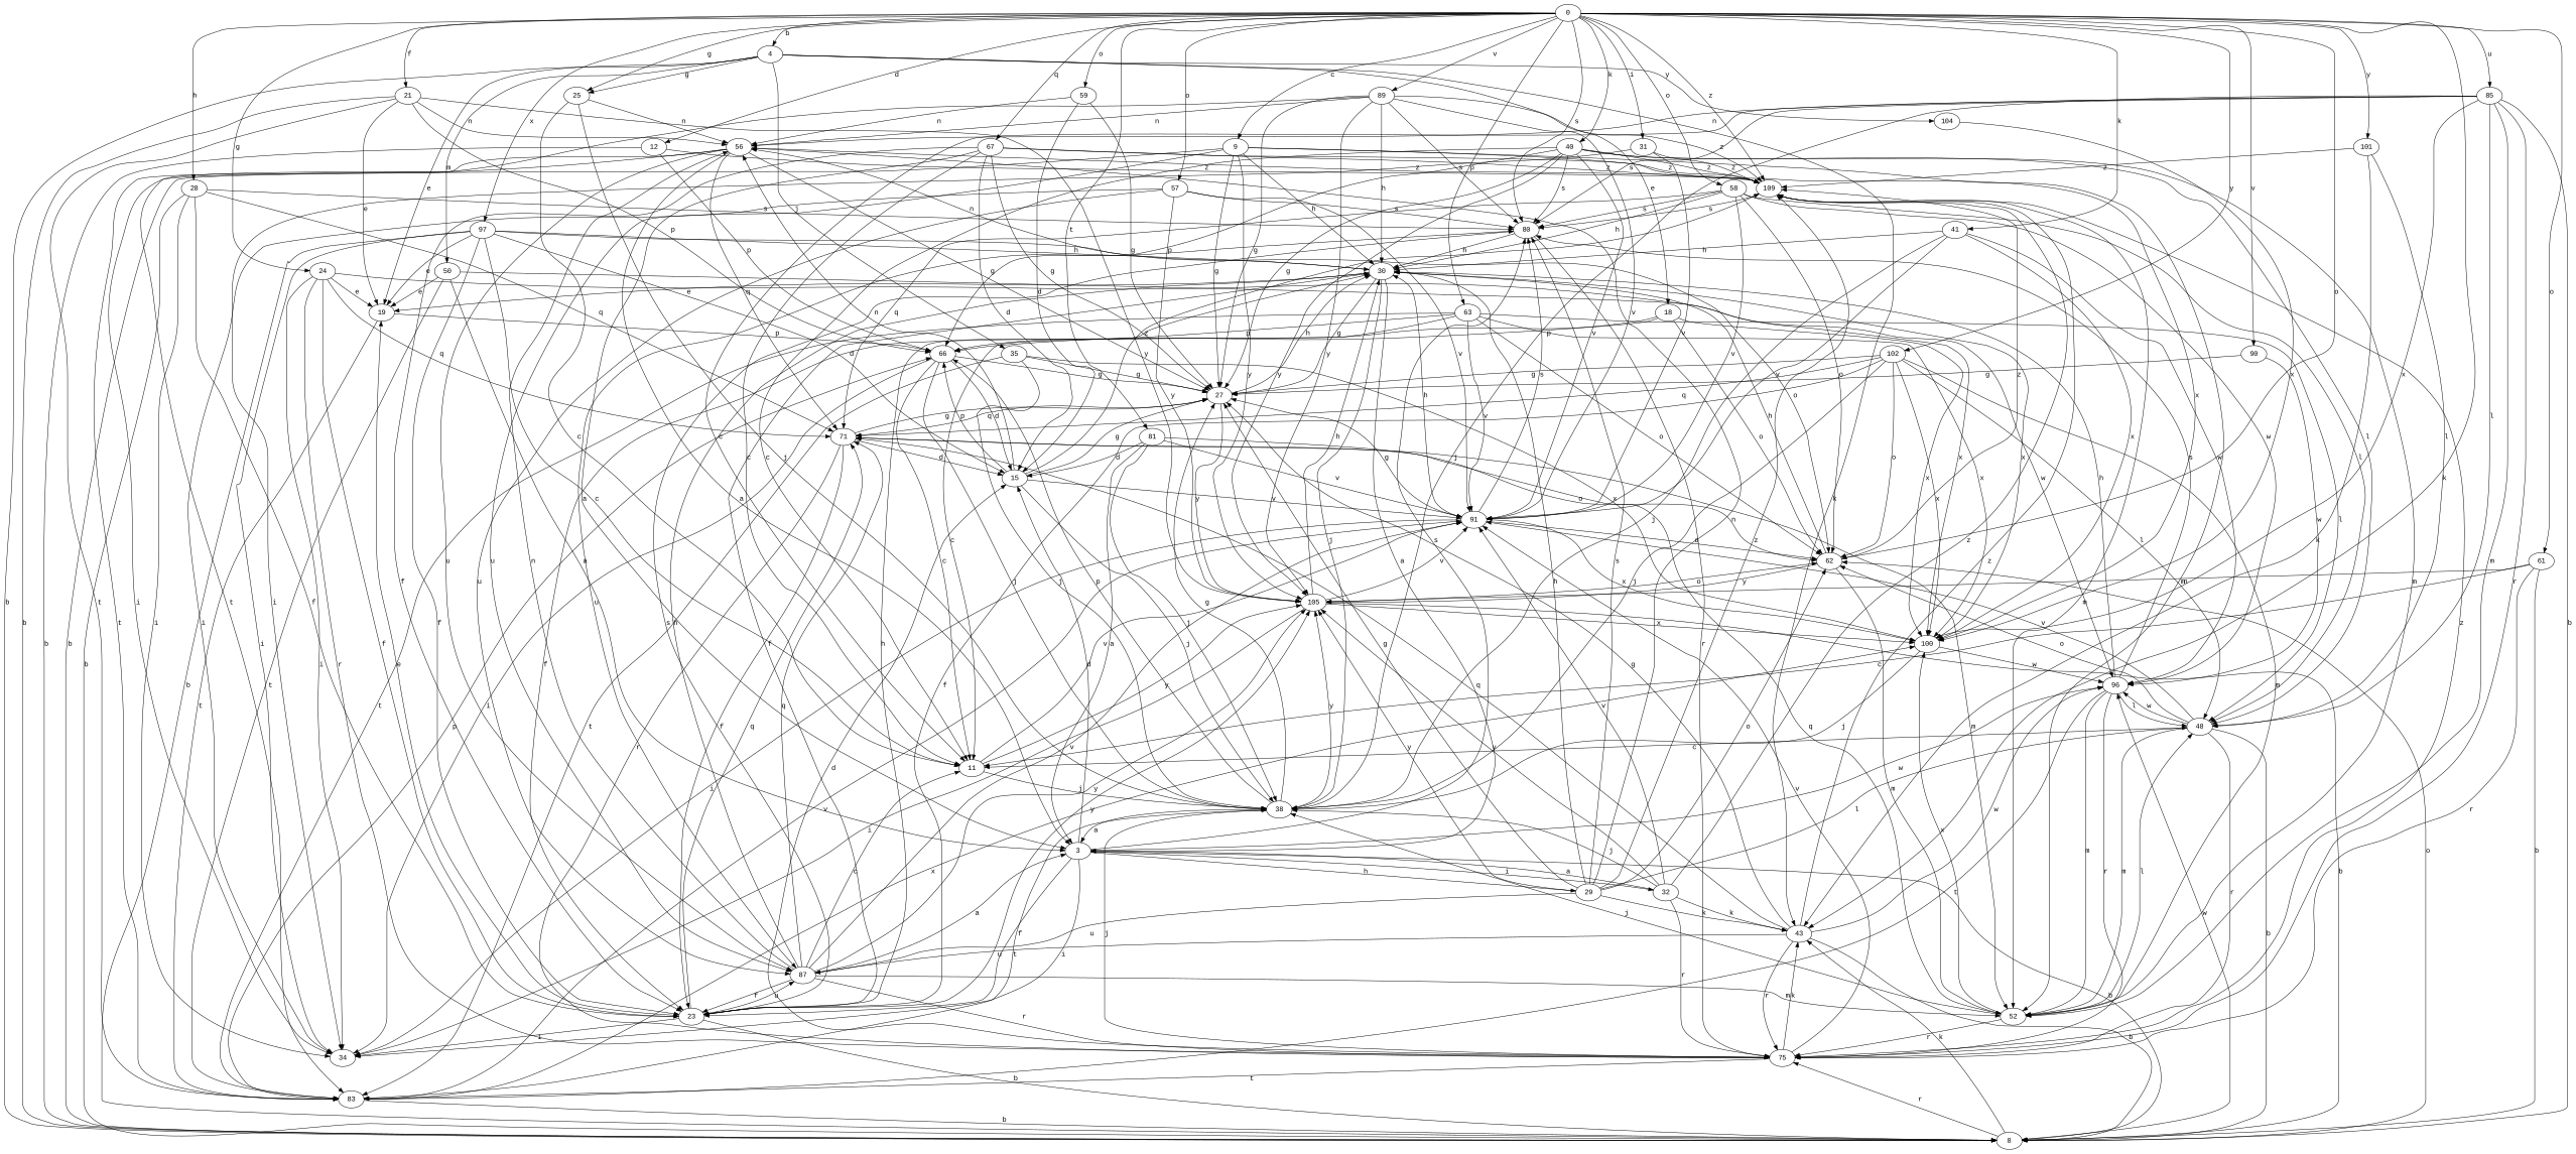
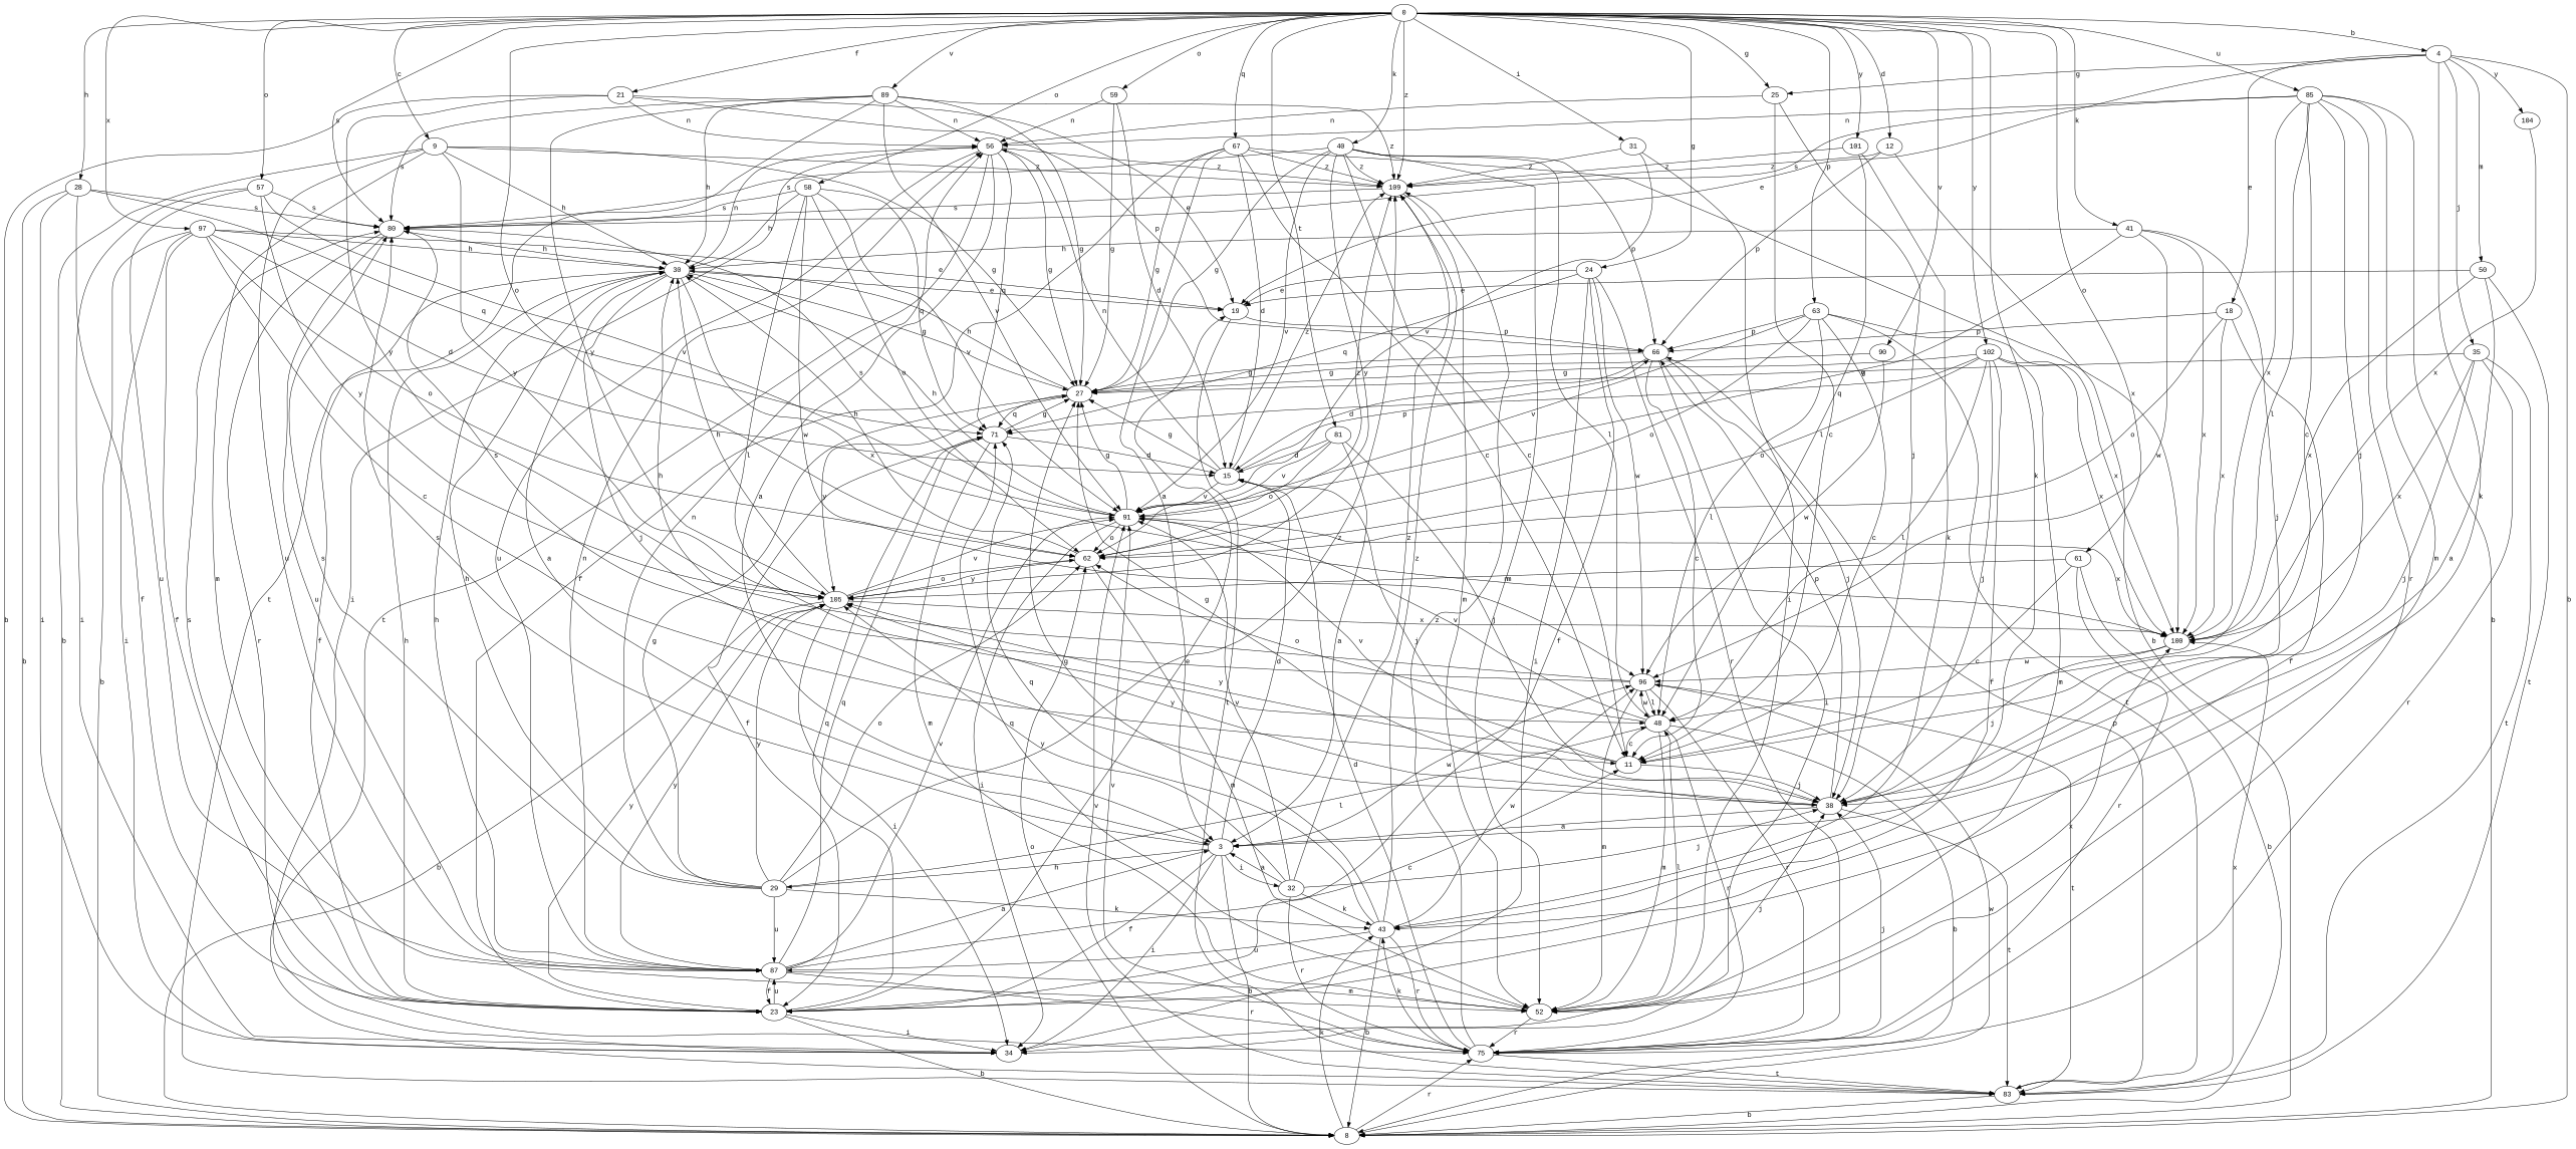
  strict digraph {
    fontname="Liberation Mono"
    node [fontname="Liberation Mono"]
    edge [fontname="Liberation Mono"]
    0
    4
    9
    12
    21
    24
    25
    28
    31
    40
    41
    43
    57
    58
    59
    61
    62
    63
    67
    80
    81
    85
    89
    90
    97
    101
    102
    109
    8
    18
    19
    35
    50
    104
    27
    30
    52
    87
    105
    66
    56
    83
    23
    34
    96
    75
    71
    11
    38
    91
    48
    100
    15
    3
    29
    32
    0 -> 4 [label=b]
    0 -> 9 [label=c]
    0 -> 12 [label=d]
    0 -> 21 [label=f]
    0 -> 24 [label=g]
    0 -> 25 [label=g]
    0 -> 28 [label=h]
    0 -> 31 [label=i]
    0 -> 40 [label=k]
    0 -> 41 [label=k]
    0 -> 43 [label=k]
    0 -> 57 [label=o]
    0 -> 58 [label=o]
    0 -> 59 [label=o]
    0 -> 61 [label=o]
    0 -> 62 [label=o]
    0 -> 63 [label=p]
    0 -> 67 [label=q]
    0 -> 80 [label=s]
    0 -> 81 [label=t]
    0 -> 85 [label=u]
    0 -> 89 [label=v]
    0 -> 90 [label=v]
    0 -> 97 [label=x]
    0 -> 101 [label=y]
    0 -> 102 [label=y]
    0 -> 109 [label=z]
    4 -> 25 [label=g]
    4 -> 43 [label=k]
    4 -> 8 [label=b]
    4 -> 18 [label=e]
    4 -> 19 [label=e]
    4 -> 35 [label=j]
    4 -> 50 [label=m]
    4 -> 104 [label=y]
    9 -> 109 [label=z]
    9 -> 8 [label=b]
    9 -> 27 [label=g]
    9 -> 30 [label=h]
    9 -> 52 [label=m]
    9 -> 87 [label=u]
    9 -> 105 [label=y]
    12 -> 109 [label=z]
    12 -> 8 [label=b]
    12 -> 66 [label=p]
    21 -> 8 [label=b]
    21 -> 19 [label=e]
    21 -> 105 [label=y]
    21 -> 66 [label=p]
    21 -> 56 [label=n]
-   21 -> 83 [label=t]
    24 -> 19 [label=e]
    24 -> 23 [label=f]
    24 -> 34 [label=i]
    24 -> 96 [label=w]
    24 -> 75 [label=r]
    24 -> 71 [label=q]
    25 -> 56 [label=n]
    25 -> 11 [label=c]
    25 -> 38 [label=j]
    28 -> 80 [label=s]
    28 -> 8 [label=b]
    28 -> 23 [label=f]
    28 -> 34 [label=i]
    28 -> 71 [label=q]
    31 -> 109 [label=z]
    31 -> 34 [label=i]
    31 -> 91 [label=v]
    40 -> 80 [label=s]
    40 -> 109 [label=z]
    40 -> 27 [label=g]
    40 -> 52 [label=m]
    40 -> 105 [label=y]
    40 -> 66 [label=p]
    40 -> 11 [label=c]
    40 -> 91 [label=v]
    40 -> 48 [label=l]
    41 -> 30 [label=h]
    41 -> 96 [label=w]
    41 -> 38 [label=j]
    41 -> 91 [label=v]
    41 -> 100 [label=x]
    43 -> 109 [label=z]
    43 -> 8 [label=b]
    43 -> 27 [label=g]
    43 -> 87 [label=u]
    43 -> 96 [label=w]
    43 -> 75 [label=r]
    43 -> 71 [label=q]
    57 -> 80 [label=s]
    57 -> 87 [label=u]
    57 -> 105 [label=y]
    57 -> 34 [label=i]
    57 -> 91 [label=v]
    58 -> 62 [label=o]
    58 -> 80 [label=s]
    58 -> 30 [label=h]
    58 -> 96 [label=w]
    58 -> 71 [label=q]
    58 -> 91 [label=v]
    58 -> 48 [label=l]
    59 -> 27 [label=g]
    59 -> 56 [label=n]
    59 -> 15 [label=d]
    61 -> 8 [label=b]
    61 -> 105 [label=n]
    61 -> 75 [label=r]
    61 -> 11 [label=c]
    62 -> 109 [label=z]
    62 -> 30 [label=h]
    62 -> 52 [label=m]
    62 -> 105 [label=y]
    63 -> 62 [label=o]
    63 -> 66 [label=p]
    63 -> 83 [label=t]
    63 -> 11 [label=c]
    63 -> 91 [label=v]
    63 -> 48 [label=l]
    63 -> 100 [label=x]
    67 -> 109 [label=z]
    67 -> 27 [label=g]
    67 -> 23 [label=f]
    67 -> 11 [label=c]
    67 -> 100 [label=x]
    67 -> 15 [label=d]
    67 -> 3 [label=a]
    80 -> 30 [label=h]
    80 -> 87 [label=u]
    80 -> 75 [label=r]
    81 -> 62 [label=o]
    81 -> 38 [label=j]
    81 -> 91 [label=v]
    81 -> 15 [label=d]
    81 -> 3 [label=a]
    85 -> 80 [label=s]
    85 -> 8 [label=b]
    85 -> 52 [label=m]
    85 -> 56 [label=n]
    85 -> 75 [label=r]
    85 -> 11 [label=c]
    85 -> 38 [label=j]
    85 -> 48 [label=l]
    85 -> 100 [label=x]
    89 -> 80 [label=s]
    89 -> 109 [label=z]
    89 -> 27 [label=g]
    89 -> 30 [label=h]
    89 -> 105 [label=y]
    89 -> 56 [label=n]
    89 -> 83 [label=t]
    89 -> 91 [label=v]
    90 -> 27 [label=g]
    90 -> 96 [label=w]
    97 -> 62 [label=o]
    97 -> 8 [label=b]
    97 -> 19 [label=e]
    97 -> 30 [label=h]
    97 -> 23 [label=f]
    97 -> 34 [label=i]
    97 -> 11 [label=c]
    97 -> 15 [label=d]
    101 -> 43 [label=k]
    101 -> 109 [label=z]
    101 -> 48 [label=l]
    102 -> 62 [label=o]
    102 -> 27 [label=g]
    102 -> 52 [label=m]
    102 -> 23 [label=f]
    102 -> 71 [label=q]
    102 -> 38 [label=j]
    102 -> 48 [label=l]
    102 -> 100 [label=x]
    109 -> 80 [label=s]
    109 -> 52 [label=m]
    8 -> 43 [label=k]
    8 -> 62 [label=o]
    8 -> 96 [label=w]
    8 -> 75 [label=r]
    18 -> 62 [label=o]
    18 -> 66 [label=p]
    18 -> 23 [label=f]
    18 -> 100 [label=x]
    19 -> 66 [label=p]
    19 -> 83 [label=t]
    35 -> 27 [label=g]
    35 -> 83 [label=t]
    35 -> 38 [label=j]
    35 -> 100 [label=x]
    50 -> 19 [label=e]
    50 -> 83 [label=t]
    50 -> 100 [label=x]
    50 -> 3 [label=a]
    104 -> 100 [label=x]
    27 -> 30 [label=h]
    27 -> 105 [label=y]
    27 -> 71 [label=q]
    30 -> 19 [label=e]
    30 -> 27 [label=g]
    30 -> 56 [label=n]
    30 -> 23 [label=f]
    30 -> 38 [label=j]
    30 -> 100 [label=x]
    30 -> 3 [label=a]
    52 -> 75 [label=r]
    52 -> 71 [label=q]
    52 -> 38 [label=j]
    52 -> 48 [label=l]
    52 -> 100 [label=x]
    87 -> 30 [label=h]
    87 -> 52 [label=m]
    87 -> 105 [label=y]
    87 -> 56 [label=n]
    87 -> 23 [label=f]
    87 -> 75 [label=r]
    87 -> 71 [label=q]
    87 -> 11 [label=c]
    87 -> 91 [label=v]
    87 -> 3 [label=a]
    105 -> 62 [label=o]
    105 -> 8 [label=b]
    105 -> 30 [label=h]
    105 -> 34 [label=i]
    105 -> 91 [label=v]
    105 -> 100 [label=x]
    66 -> 27 [label=g]
    66 -> 34 [label=i]
    66 -> 11 [label=c]
    66 -> 38 [label=j]
    66 -> 15 [label=d]
    56 -> 109 [label=z]
    56 -> 27 [label=g]
    56 -> 87 [label=u]
    56 -> 83 [label=t]
    56 -> 34 [label=i]
    56 -> 71 [label=q]
    56 -> 3 [label=a]
    83 -> 8 [label=b]
    83 -> 66 [label=p]
    83 -> 91 [label=v]
    83 -> 100 [label=x]
    23 -> 80 [label=s]
    23 -> 8 [label=b]
    23 -> 19 [label=e]
    23 -> 30 [label=h]
    23 -> 87 [label=u]
    23 -> 105 [label=y]
    23 -> 34 [label=i]
    23 -> 71 [label=q]
    96 -> 80 [label=s]
    96 -> 30 [label=h]
    96 -> 52 [label=m]
    96 -> 83 [label=t]
    96 -> 75 [label=r]
    96 -> 48 [label=l]
    75 -> 43 [label=k]
    75 -> 109 [label=z]
    75 -> 83 [label=t]
    75 -> 38 [label=j]
    75 -> 91 [label=v]
    75 -> 15 [label=d]
    71 -> 27 [label=g]
    71 -> 52 [label=m]
    71 -> 23 [label=f]
-   71 -> 75 [label=r]
+   35 -> 75 [label=r]
    71 -> 15 [label=d]
    11 -> 105 [label=y]
    11 -> 38 [label=j]
    11 -> 91 [label=v]
    38 -> 27 [label=g]
    38 -> 105 [label=y]
    38 -> 66 [label=p]
    38 -> 83 [label=t]
    38 -> 3 [label=a]
    91 -> 62 [label=o]
    91 -> 80 [label=s]
    91 -> 27 [label=g]
    91 -> 30 [label=h]
    91 -> 34 [label=i]
    91 -> 100 [label=x]
    48 -> 62 [label=o]
    48 -> 8 [label=b]
    48 -> 52 [label=m]
    48 -> 96 [label=w]
    48 -> 75 [label=r]
    48 -> 11 [label=c]
    48 -> 91 [label=v]
    100 -> 96 [label=w]
    100 -> 38 [label=j]
    15 -> 109 [label=z]
    15 -> 27 [label=g]
    15 -> 66 [label=p]
    15 -> 56 [label=n]
    15 -> 38 [label=j]
    15 -> 91 [label=v]
    3 -> 80 [label=s]
    3 -> 8 [label=b]
    3 -> 23 [label=f]
    3 -> 34 [label=i]
    3 -> 96 [label=w]
    3 -> 15 [label=d]
    3 -> 29 [label=h]
    3 -> 32 [label=i]
    29 -> 43 [label=k]
    29 -> 62 [label=o]
    29 -> 80 [label=s]
    29 -> 109 [label=z]
    29 -> 27 [label=g]
    29 -> 30 [label=h]
    29 -> 87 [label=u]
    29 -> 105 [label=y]
    29 -> 56 [label=n]
    29 -> 48 [label=l]
    32 -> 43 [label=k]
    32 -> 109 [label=z]
    32 -> 105 [label=y]
    32 -> 75 [label=r]
    32 -> 38 [label=j]
    32 -> 91 [label=v]
    32 -> 3 [label=a]
  }
